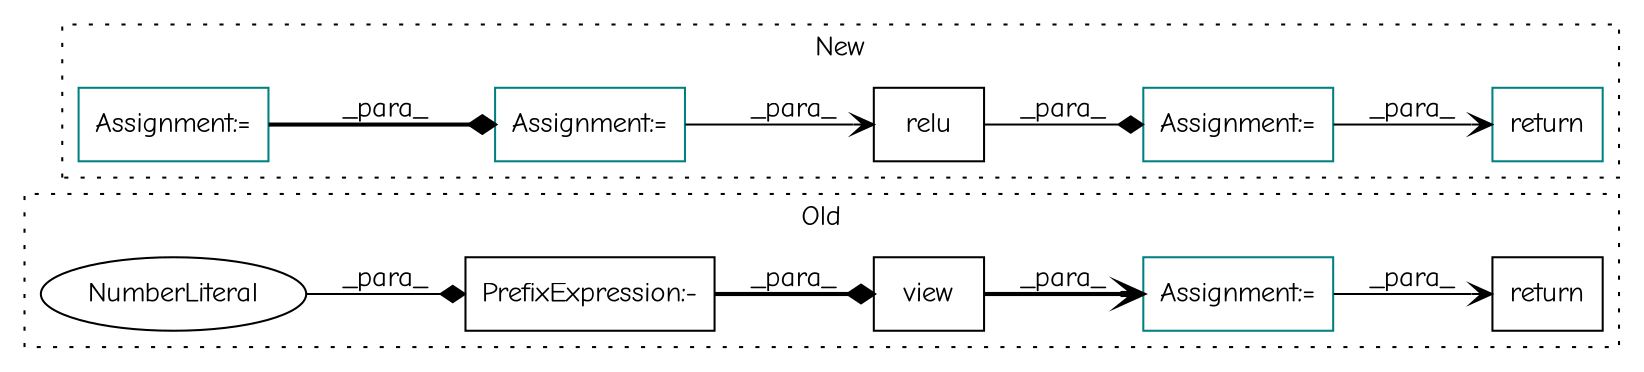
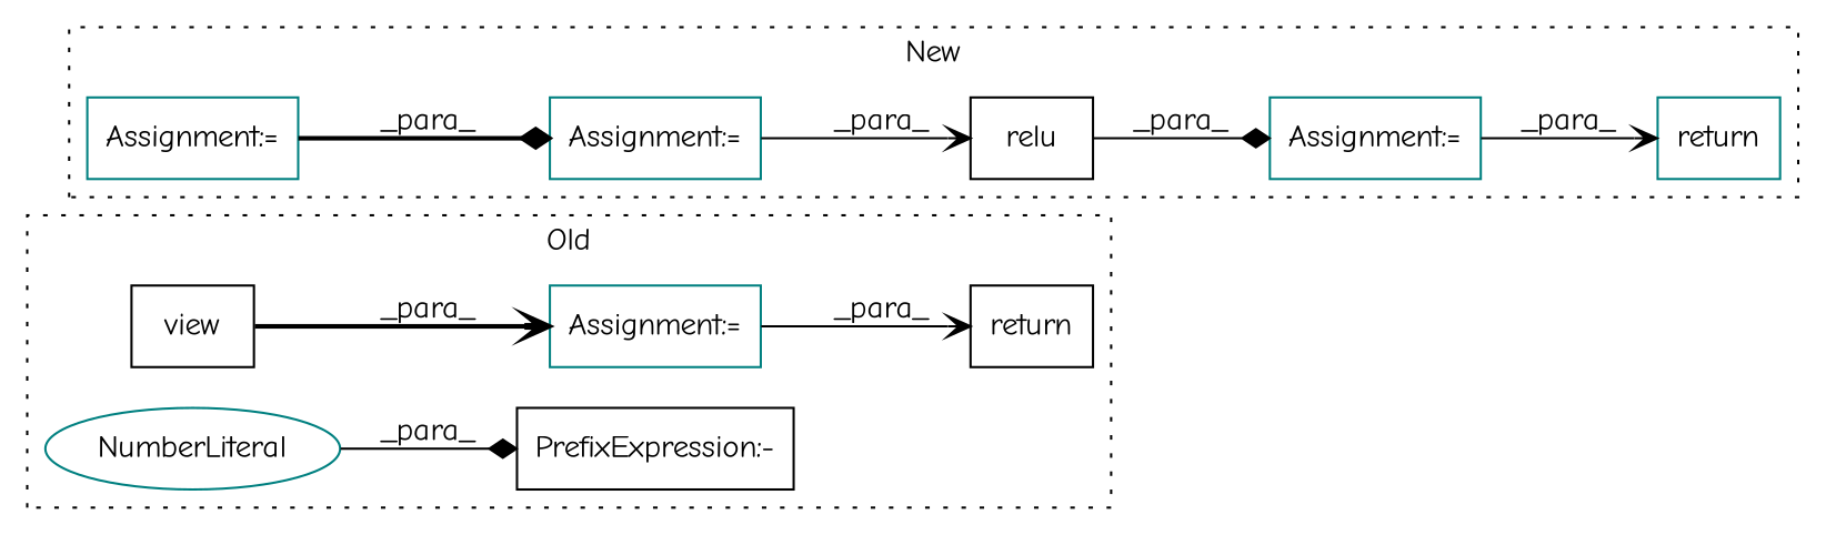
  digraph {
    fontname="Comic Neue"
    rankdir=LR
    node [a=7 color=black fontname="Comic Neue" l=1 shape=box]
    edge [arrowhead=vee fontname="Comic Neue" style=solid]
    n1 [a=32 l="5,1" label=view s="1749,1766"]
    n2 [a=38 label="PrefixExpression:-" s=1764]
-   n3 [a=34 label=NumberLiteral s=1765 shape=ellipse]
+   n3 [a=34 color=teal label=NumberLiteral s=1765 shape=ellipse]
    n4 [color=teal label="Assignment:=" s=1746]
    n5 [a=41 l=7 label=return s=1885]
    n6 [a=32 l="5,1" label=relu s="1629,1637"]
    n7 [color=teal l=2 label="Assignment:=" s=1604]
    n8 [color=teal label="Assignment:=" s=1623]
    n9 [color=teal label="Assignment:=" s=1456]
    n10 [a=41 color=teal l=7 label=return s=1644]
    subgraph cluster_1 {
      label=Old
      style=dotted
      n1
      n2
      n3
      n4
      n5
    }
    subgraph cluster_2 {
      label=New
      style=dotted
      n6
      n7
      n8
      n9
      n10
    }
    n1 -> n4 [label=_para_ style=bold]
-   n2 -> n1 [arrowhead=diamond label=_para_ style=bold]
    n3 -> n2 [arrowhead=diamond label=_para_]
    n4 -> n5 [label=_para_]
    n6 -> n8 [arrowhead=diamond label=_para_]
    n7 -> n6 [label=_para_]
    n8 -> n10 [label=_para_]
    n9 -> n7 [arrowhead=diamond label=_para_ style=bold]
  }
